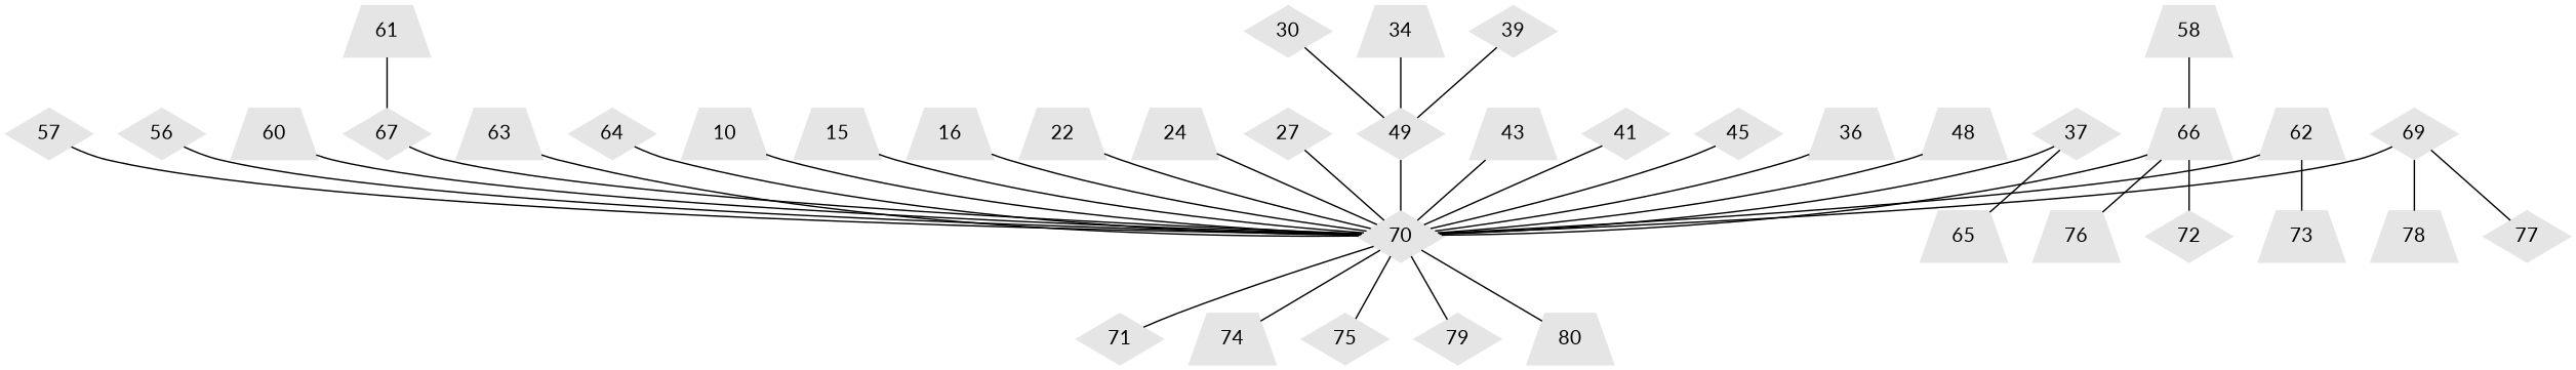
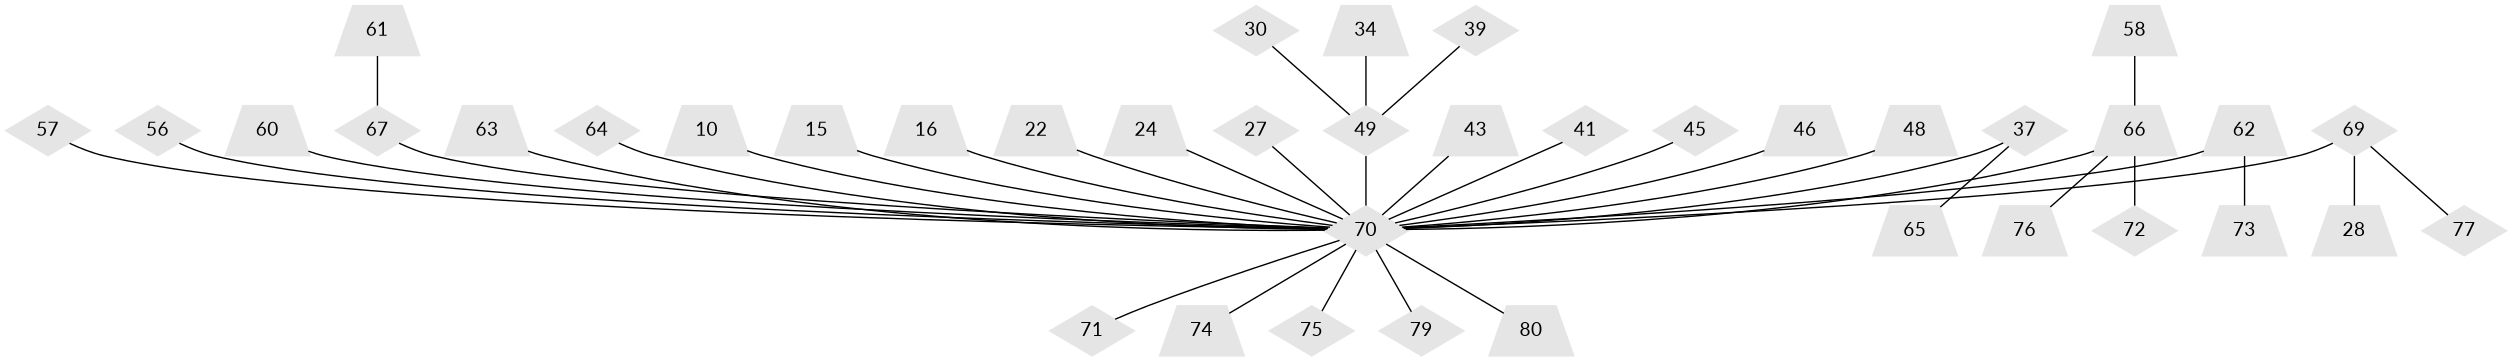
  graph {
    fontname=Lato
    node [color=gray90 fontname=Lato shape=trapezium style=filled]
    edge [fontname=Lato]
    70 [shape=diamond super="+6+26"]
    71 [shape=diamond]
    74
    75 [shape=diamond]
    79 [shape=diamond]
    80 [super="+19"]
    10
    15
    16
    22
    24
    n12 [label=27 shape=diamond]
    49 [shape=diamond super="+33"]
    30 [shape=diamond]
    34
    37 [shape=diamond super="+20"]
    65
    39 [shape=diamond]
    43
    n20 [label=41 shape=diamond]
    45 [shape=diamond]
-   46 [label=36]
+   46
    48
    57 [shape=diamond]
    66 [super="+27+31+35+53+56"]
    72 [shape=diamond]
    76
    58
    n29 [label=56 shape=diamond]
    60
    67 [shape=diamond super="+5+7+32+38+40+42"]
    61
    62 [super="+50+52"]
    73
    63 [super="+41"]
    64 [shape=diamond super="+54"]
    69 [shape=diamond super="+51+55+68"]
    77 [shape=diamond]
-   78
+   78 [label=28]
    70 -- 71
    70 -- 74
    70 -- 75
    70 -- 79
    70 -- 80 [weight=2]
    10 -- 70
    15 -- 70
    16 -- 70
    22 -- 70
    24 -- 70
    n12 -- 70
    49 -- 70 [weight=2]
    30 -- 49
    34 -- 49
    37 -- 70 [weight=2]
    37 -- 65
    39 -- 49
    43 -- 70
    n20 -- 70
    45 -- 70
    46 -- 70
    48 -- 70
    57 -- 70
    66 -- 70
    66 -- 72
    66 -- 76
    58 -- 66
    n29 -- 70
    60 -- 70
    67 -- 70
    61 -- 67
    62 -- 70
    62 -- 73
    63 -- 70
    64 -- 70
    69 -- 70 [weight=2]
    69 -- 77
    69 -- 78
  }
